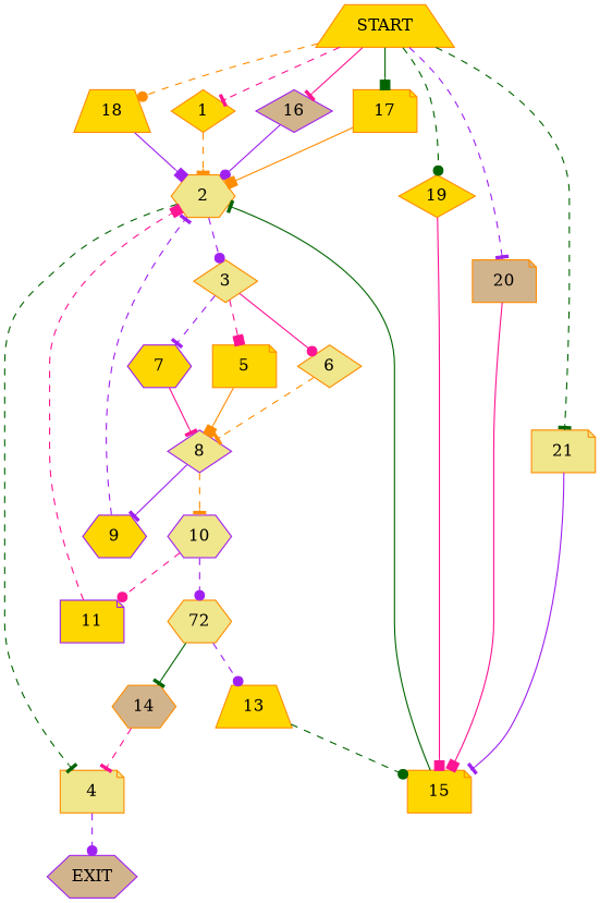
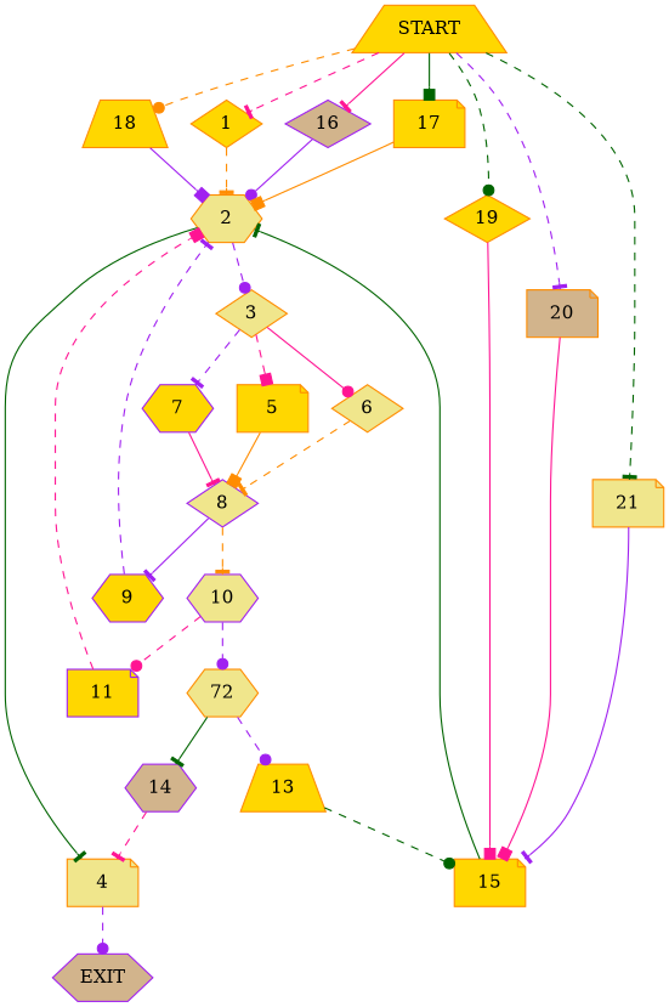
  digraph {
    node [color=darkorange fillcolor=gold shape=note style=filled]
    edge [arrowhead=tee color=purple style=dashed]
    n1 [label=START shape=trapezium]
    1 [shape=diamond]
    16 [color=purple fillcolor=tan shape=diamond]
    17
    18 [shape=trapezium]
    19 [shape=diamond]
    20 [fillcolor=tan]
    21 [fillcolor=khaki]
    2 [fillcolor=khaki shape=hexagon]
    15
    n11 [color=purple fillcolor=tan label=EXIT shape=hexagon]
    3 [fillcolor=khaki shape=diamond]
    4 [fillcolor=khaki]
    5
    6 [fillcolor=khaki shape=diamond]
    7 [color=purple shape=hexagon]
    8 [color=purple fillcolor=khaki shape=diamond]
    9 [color=purple shape=hexagon]
    10 [color=purple fillcolor=khaki shape=hexagon]
    11 [color=purple]
    n21 [fillcolor=khaki label=72 shape=hexagon]
    13 [shape=trapezium]
-   14 [fillcolor=tan shape=hexagon]
+   14 [color=purple fillcolor=tan shape=hexagon]
    n1 -> 1 [color=deeppink]
    n1 -> 16 [color=deeppink style=solid]
    n1 -> 17 [arrowhead=box color=darkgreen style=solid]
    n1 -> 18 [arrowhead=dot color=darkorange]
    n1 -> 19 [arrowhead=dot color=darkgreen]
    n1 -> 20
    n1 -> 21 [color=darkgreen]
    1 -> 2 [color=darkorange]
    16 -> 2 [arrowhead=dot style=solid]
    17 -> 2 [arrowhead=box color=darkorange style=solid]
    18 -> 2 [arrowhead=box style=solid]
    19 -> 15 [arrowhead=box color=deeppink style=solid]
    20 -> 15 [arrowhead=box color=deeppink style=solid]
    21 -> 15 [style=solid]
    2 -> 3 [arrowhead=dot]
-   2 -> 4 [color=darkgreen]
+   2 -> 4 [color=darkgreen style=solid]
    15 -> 2 [color=darkgreen style=solid]
    3 -> 5 [arrowhead=box color=deeppink]
    3 -> 6 [arrowhead=dot color=deeppink style=solid]
    3 -> 7
    4 -> n11 [arrowhead=dot]
    5 -> 8 [arrowhead=box color=darkorange style=solid]
    6 -> 8 [color=darkorange]
    7 -> 8 [color=deeppink style=solid]
    8 -> 9 [style=solid]
    8 -> 10 [color=darkorange]
    9 -> 2
    10 -> 11 [arrowhead=dot color=deeppink]
    10 -> n21 [arrowhead=dot]
    11 -> 2 [arrowhead=box color=deeppink]
    n21 -> 13 [arrowhead=dot]
    n21 -> 14 [color=darkgreen style=solid]
    13 -> 15 [arrowhead=dot color=darkgreen]
    14 -> 4 [color=deeppink]
  }
